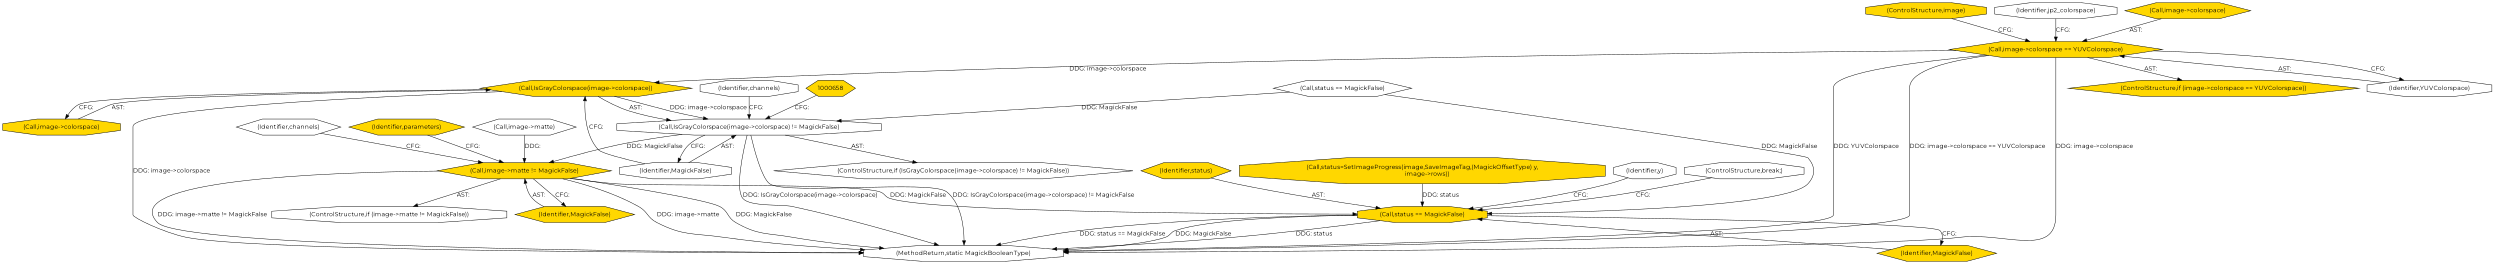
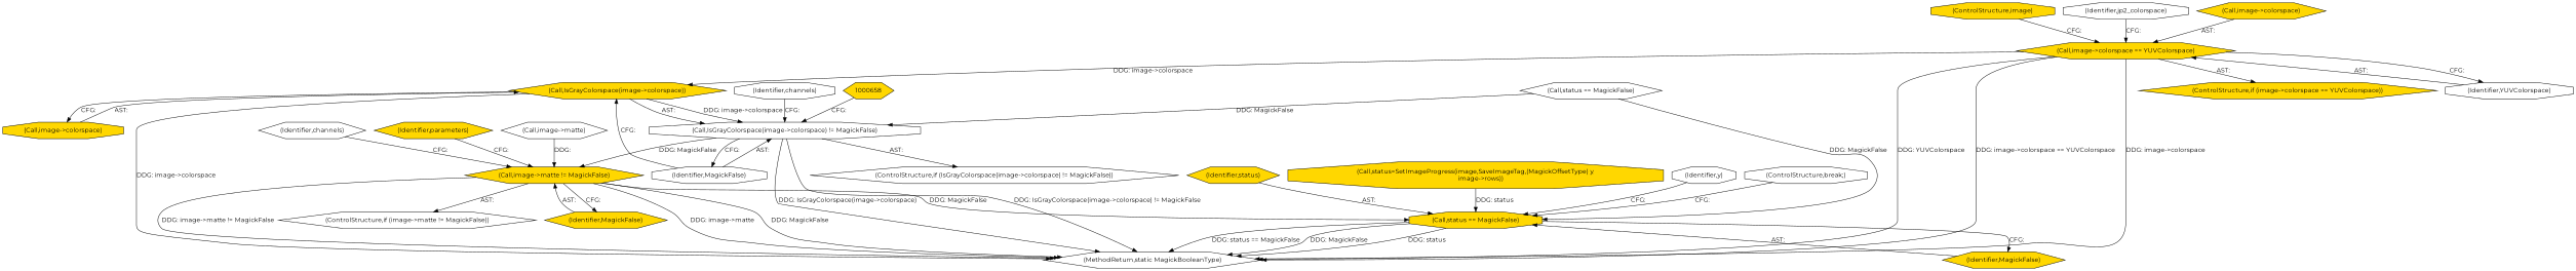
  digraph {
    fontname=Montserrat
    node [fillcolor=gold fontname=Montserrat shape=hexagon style=filled]
    edge [fontname=Montserrat]
    n1 [label="(Call,IsGrayColorspace(image->colorspace))"]
    n2 [fillcolor=white label="(Call,IsGrayColorspace(image->colorspace) != MagickFalse)" shape=octagon]
-   n3 [fillcolor=white label="(MethodReturn,static MagickBooleanType)" shape=octagon]
+   n3 [fillcolor=white label="(MethodReturn,static MagickBooleanType)"]
    n4 [label="(Call,image->colorspace)" shape=octagon]
    n5 [label="(Call,image->matte != MagickFalse)"]
    n6 [fillcolor=white label="(ControlStructure,if (IsGrayColorspace(image->colorspace) != MagickFalse))"]
    n7 [fillcolor=white label="(Identifier,MagickFalse)" shape=octagon]
    n8 [label="(Call,image->colorspace == YUVColorspace)"]
    n9 [label="(ControlStructure,if (image->colorspace == YUVColorspace))"]
    n10 [fillcolor=white label="(Identifier,YUVColorspace)" shape=octagon]
    n11 [label="(Call,status == MagickFalse)" shape=octagon]
-   n12 [fillcolor=white label="(ControlStructure,if (image->matte != MagickFalse))" shape=octagon]
+   n12 [fillcolor=white label="(ControlStructure,if (image->matte != MagickFalse))"]
    n13 [label="(Identifier,MagickFalse)"]
    n14 [label="(Identifier,MagickFalse)"]
    n15 [label="(ControlStructure,image)" shape=octagon]
    n16 [fillcolor=white label="(Identifier,channels)" shape=octagon]
    n17 [fillcolor=white label="(Identifier,y)" shape=octagon]
    n18 [fillcolor=white label="(Identifier,channels)"]
    n19 [label="(Identifier,parameters)"]
    n20 [fillcolor=white label="(Identifier,jp2_colorspace)" shape=octagon]
    n21 [fillcolor=white label="(Call,image->matte)"]
    n22 [fillcolor=white label="(Call,status == MagickFalse)"]
    n23 [fillcolor=white label="(ControlStructure,break;)" shape=octagon]
    n24 [label="(Identifier,status)"]
    n25 [label="(Call,status=SetImageProgress(image,SaveImageTag,(MagickOffsetType) y,\n      image->rows))" shape=octagon]
    n26 [label="(Call,image->colorspace)"]
    1000658
    n1 -> n2 [label="AST: "]
    n1 -> n2 [label="DDG: image->colorspace"]
    n1 -> n3 [label="DDG: image->colorspace"]
    n1 -> n4 [label="CFG: "]
    n2 -> n3 [label="DDG: IsGrayColorspace(image->colorspace) != MagickFalse"]
    n2 -> n3 [label="DDG: IsGrayColorspace(image->colorspace)"]
    n2 -> n5 [label="DDG: MagickFalse"]
    n2 -> n6 [label="AST: "]
    n2 -> n7 [label="CFG: "]
    n4 -> n1 [label="AST: "]
    n5 -> n3 [label="DDG: image->matte != MagickFalse"]
    n5 -> n3 [label="DDG: image->matte"]
    n5 -> n3 [label="DDG: MagickFalse"]
    n5 -> n11 [label="DDG: MagickFalse"]
    n5 -> n12 [label="AST: "]
    n5 -> n13 [label="CFG: "]
    n7 -> n1 [label="CFG: "]
    n7 -> n2 [label="AST: "]
    n8 -> n1 [label="DDG: image->colorspace"]
    n8 -> n3 [label="DDG: YUVColorspace"]
    n8 -> n3 [label="DDG: image->colorspace == YUVColorspace"]
    n8 -> n3 [label="DDG: image->colorspace"]
    n8 -> n9 [label="AST: "]
    n8 -> n10 [label="CFG: "]
    n10 -> n8 [label="AST: "]
    n11 -> n3 [label="DDG: status"]
    n11 -> n3 [label="DDG: status == MagickFalse"]
    n11 -> n3 [label="DDG: MagickFalse"]
    n11 -> n14 [label="CFG: "]
    n13 -> n5 [label="AST: "]
    n14 -> n11 [label="AST: "]
    n15 -> n8 [label="CFG: "]
    n16 -> n2 [label="CFG: "]
    n17 -> n11 [label="CFG: "]
    n18 -> n5 [label="CFG: "]
    n19 -> n5 [label="CFG: "]
    n20 -> n8 [label="CFG: "]
    n21 -> n5 [label="DDG: "]
    n22 -> n2 [label="DDG: MagickFalse"]
    n22 -> n11 [label="DDG: MagickFalse"]
    n23 -> n11 [label="CFG: "]
    n24 -> n11 [label="AST: "]
    n25 -> n11 [label="DDG: status"]
    n26 -> n8 [label="AST: "]
    1000658 -> n2 [label="CFG: "]
  }
